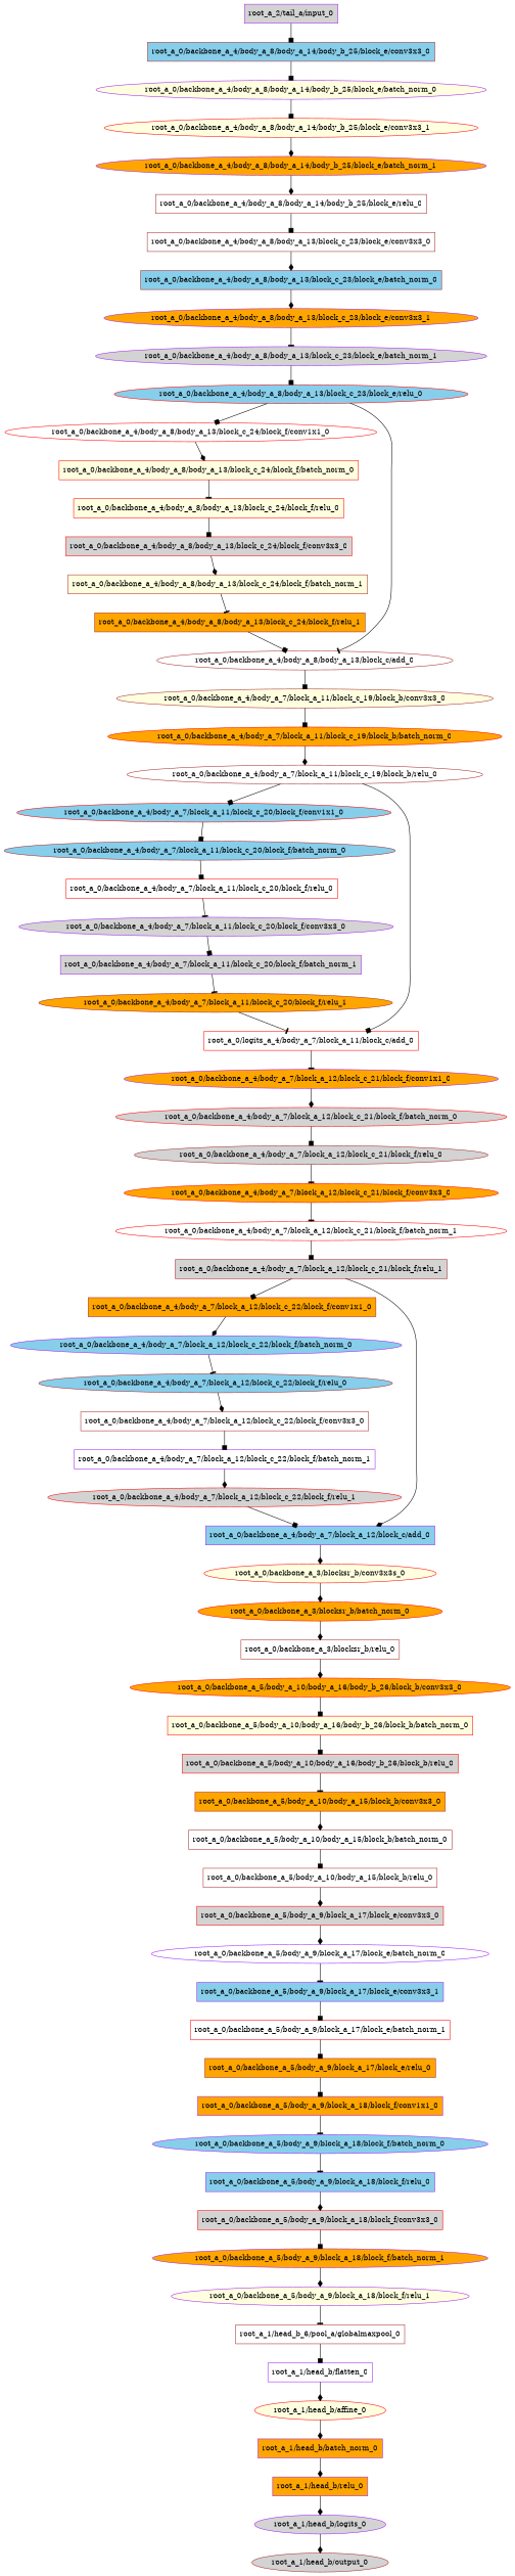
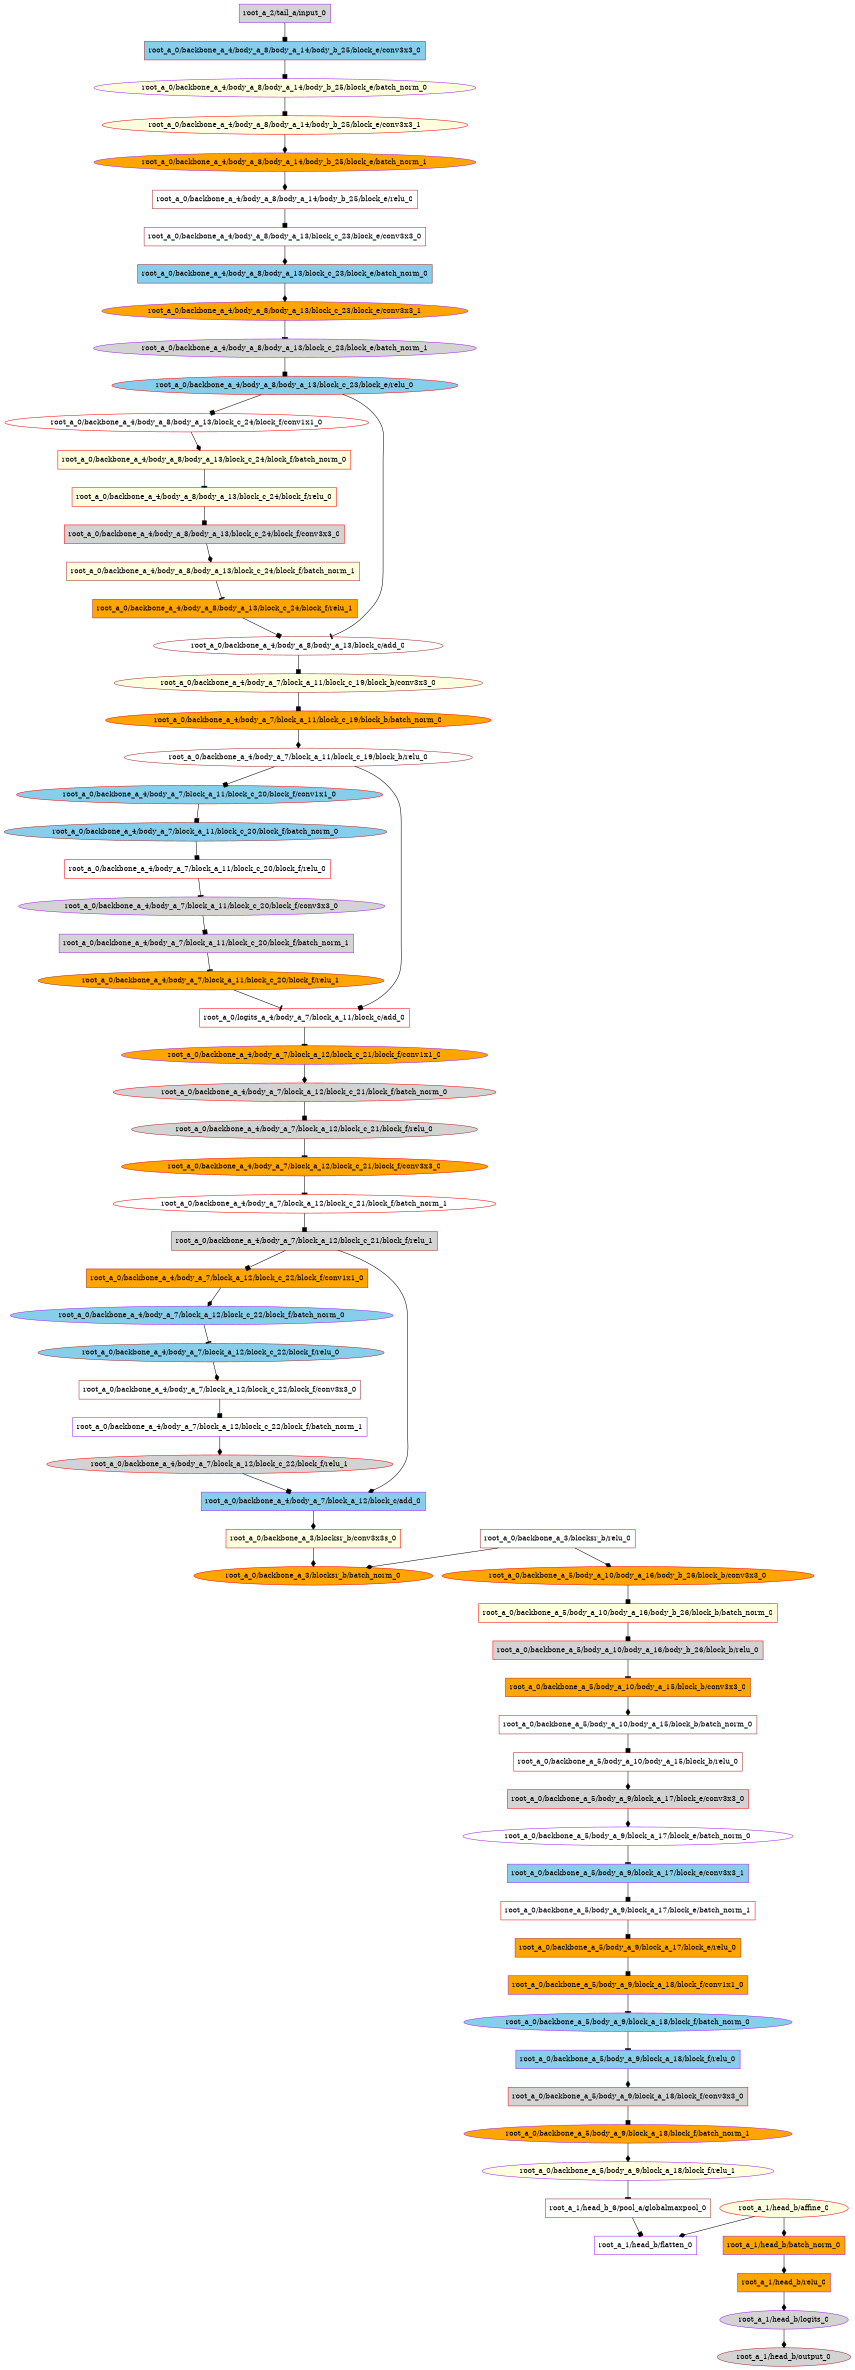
  digraph {
    node [color=brown fillcolor=white shape=box style=filled]
    edge [arrowhead=box]
    "root_a_2/tail_a/input_0" [color=purple fillcolor=lightgrey]
    "root_a_0/backbone_a_4/body_a_8/body_a_14/body_b_25/block_e/conv3x3_0" [fillcolor=skyblue]
    "root_a_0/backbone_a_4/body_a_8/body_a_14/body_b_25/block_e/batch_norm_0" [color=purple fillcolor=lightyellow shape=ellipse]
    "root_a_0/backbone_a_4/body_a_8/body_a_14/body_b_25/block_e/conv3x3_1" [color=red fillcolor=lightyellow shape=ellipse]
    "root_a_0/backbone_a_4/body_a_8/body_a_14/body_b_25/block_e/batch_norm_1" [color=purple fillcolor=orange shape=ellipse]
    "root_a_0/backbone_a_4/body_a_8/body_a_14/body_b_25/block_e/relu_0"
    "root_a_0/backbone_a_4/body_a_8/body_a_13/block_c_23/block_e/conv3x3_0"
    "root_a_0/backbone_a_4/body_a_8/body_a_13/block_c_23/block_e/batch_norm_0" [fillcolor=skyblue]
    "root_a_0/backbone_a_4/body_a_8/body_a_13/block_c_23/block_e/conv3x3_1" [color=purple fillcolor=orange shape=ellipse]
    "root_a_0/backbone_a_4/body_a_8/body_a_13/block_c_23/block_e/batch_norm_1" [color=purple fillcolor=lightgrey shape=ellipse]
    "root_a_0/backbone_a_4/body_a_8/body_a_13/block_c_23/block_e/relu_0" [color=red fillcolor=skyblue shape=ellipse]
    "root_a_0/backbone_a_4/body_a_8/body_a_13/block_c_24/block_f/conv1x1_0" [color=red shape=ellipse]
    "root_a_0/backbone_a_4/body_a_8/body_a_13/block_c/add_0" [shape=ellipse]
    "root_a_0/backbone_a_4/body_a_8/body_a_13/block_c_24/block_f/batch_norm_0" [color=red fillcolor=lightyellow]
    "root_a_0/backbone_a_4/body_a_7/block_a_11/block_c_19/block_b/conv3x3_0" [fillcolor=lightyellow shape=ellipse]
    "root_a_0/backbone_a_4/body_a_8/body_a_13/block_c_24/block_f/relu_0" [color=red fillcolor=lightyellow]
    "root_a_0/backbone_a_4/body_a_8/body_a_13/block_c_24/block_f/conv3x3_0" [color=red fillcolor=lightgrey]
    "root_a_0/backbone_a_4/body_a_8/body_a_13/block_c_24/block_f/batch_norm_1" [fillcolor=lightyellow]
    "root_a_0/backbone_a_4/body_a_8/body_a_13/block_c_24/block_f/relu_1" [fillcolor=orange]
    "root_a_0/backbone_a_4/body_a_7/block_a_11/block_c_19/block_b/batch_norm_0" [color=red fillcolor=orange shape=ellipse]
    "root_a_0/backbone_a_4/body_a_7/block_a_11/block_c_19/block_b/relu_0" [shape=ellipse]
    "root_a_0/backbone_a_4/body_a_7/block_a_11/block_c_20/block_f/conv1x1_0" [color=red fillcolor=skyblue shape=ellipse]
    n23 [color=red label="root_a_0/logits_a_4/body_a_7/block_a_11/block_c/add_0"]
    "root_a_0/backbone_a_4/body_a_7/block_a_11/block_c_20/block_f/batch_norm_0" [fillcolor=skyblue shape=ellipse]
    "root_a_0/backbone_a_4/body_a_7/block_a_12/block_c_21/block_f/conv1x1_0" [color=purple fillcolor=orange shape=ellipse]
    "root_a_0/backbone_a_4/body_a_7/block_a_11/block_c_20/block_f/relu_0" [color=red]
    "root_a_0/backbone_a_4/body_a_7/block_a_11/block_c_20/block_f/conv3x3_0" [color=purple fillcolor=lightgrey shape=ellipse]
    "root_a_0/backbone_a_4/body_a_7/block_a_11/block_c_20/block_f/batch_norm_1" [color=purple fillcolor=lightgrey]
    "root_a_0/backbone_a_4/body_a_7/block_a_11/block_c_20/block_f/relu_1" [fillcolor=orange shape=ellipse]
    "root_a_0/backbone_a_4/body_a_7/block_a_12/block_c_21/block_f/batch_norm_0" [color=red fillcolor=lightgrey shape=ellipse]
    "root_a_0/backbone_a_4/body_a_7/block_a_12/block_c_21/block_f/relu_0" [fillcolor=lightgrey shape=ellipse]
    "root_a_0/backbone_a_4/body_a_7/block_a_12/block_c_21/block_f/conv3x3_0" [color=red fillcolor=orange shape=ellipse]
    "root_a_0/backbone_a_4/body_a_7/block_a_12/block_c_21/block_f/batch_norm_1" [color=red shape=ellipse]
    "root_a_0/backbone_a_4/body_a_7/block_a_12/block_c_21/block_f/relu_1" [fillcolor=lightgrey]
    "root_a_0/backbone_a_4/body_a_7/block_a_12/block_c_22/block_f/conv1x1_0" [fillcolor=orange]
    "root_a_0/backbone_a_4/body_a_7/block_a_12/block_c/add_0" [color=purple fillcolor=skyblue]
    "root_a_0/backbone_a_4/body_a_7/block_a_12/block_c_22/block_f/batch_norm_0" [color=purple fillcolor=skyblue shape=ellipse]
-   "root_a_0/backbone_a_3/blocksr_b/conv3x3s_0" [color=red fillcolor=lightyellow shape=ellipse]
+   "root_a_0/backbone_a_3/blocksr_b/conv3x3s_0" [color=red fillcolor=lightyellow]
    "root_a_0/backbone_a_4/body_a_7/block_a_12/block_c_22/block_f/relu_0" [fillcolor=skyblue shape=ellipse]
    "root_a_0/backbone_a_4/body_a_7/block_a_12/block_c_22/block_f/conv3x3_0"
    "root_a_0/backbone_a_4/body_a_7/block_a_12/block_c_22/block_f/batch_norm_1" [color=purple]
    "root_a_0/backbone_a_4/body_a_7/block_a_12/block_c_22/block_f/relu_1" [color=red fillcolor=lightgrey shape=ellipse]
    "root_a_0/backbone_a_3/blocksr_b/batch_norm_0" [color=red fillcolor=orange shape=ellipse]
    "root_a_0/backbone_a_3/blocksr_b/relu_0"
    "root_a_0/backbone_a_5/body_a_10/body_a_16/body_b_26/block_b/conv3x3_0" [color=red fillcolor=orange shape=ellipse]
    "root_a_0/backbone_a_5/body_a_10/body_a_16/body_b_26/block_b/batch_norm_0" [color=red fillcolor=lightyellow]
    "root_a_0/backbone_a_5/body_a_10/body_a_16/body_b_26/block_b/relu_0" [color=red fillcolor=lightgrey]
    "root_a_0/backbone_a_5/body_a_10/body_a_15/block_b/conv3x3_0" [fillcolor=orange]
    "root_a_0/backbone_a_5/body_a_10/body_a_15/block_b/batch_norm_0"
    "root_a_0/backbone_a_5/body_a_10/body_a_15/block_b/relu_0"
    "root_a_0/backbone_a_5/body_a_9/block_a_17/block_e/conv3x3_0" [color=red fillcolor=lightgrey]
    "root_a_0/backbone_a_5/body_a_9/block_a_17/block_e/batch_norm_0" [color=purple shape=ellipse]
    "root_a_0/backbone_a_5/body_a_9/block_a_17/block_e/conv3x3_1" [color=purple fillcolor=skyblue]
    "root_a_0/backbone_a_5/body_a_9/block_a_17/block_e/batch_norm_1" [color=red]
    "root_a_0/backbone_a_5/body_a_9/block_a_17/block_e/relu_0" [fillcolor=orange]
    "root_a_0/backbone_a_5/body_a_9/block_a_18/block_f/conv1x1_0" [color=purple fillcolor=orange]
    "root_a_0/backbone_a_5/body_a_9/block_a_18/block_f/batch_norm_0" [color=purple fillcolor=skyblue shape=ellipse]
    "root_a_0/backbone_a_5/body_a_9/block_a_18/block_f/relu_0" [color=purple fillcolor=skyblue]
    "root_a_0/backbone_a_5/body_a_9/block_a_18/block_f/conv3x3_0" [color=red fillcolor=lightgrey]
    "root_a_0/backbone_a_5/body_a_9/block_a_18/block_f/batch_norm_1" [color=purple fillcolor=orange shape=ellipse]
    "root_a_0/backbone_a_5/body_a_9/block_a_18/block_f/relu_1" [color=purple fillcolor=lightyellow shape=ellipse]
    "root_a_1/head_b_6/pool_a/globalmaxpool_0"
    "root_a_1/head_b/flatten_0" [color=purple]
    "root_a_1/head_b/affine_0" [color=red fillcolor=lightyellow shape=ellipse]
    "root_a_1/head_b/batch_norm_0" [color=purple fillcolor=orange]
    "root_a_1/head_b/relu_0" [color=purple fillcolor=orange]
    "root_a_1/head_b/logits_0" [color=purple fillcolor=lightgrey shape=ellipse]
    "root_a_1/head_b/output_0" [fillcolor=lightgrey shape=ellipse]
    "root_a_2/tail_a/input_0" -> "root_a_0/backbone_a_4/body_a_8/body_a_14/body_b_25/block_e/conv3x3_0"
    "root_a_0/backbone_a_4/body_a_8/body_a_14/body_b_25/block_e/conv3x3_0" -> "root_a_0/backbone_a_4/body_a_8/body_a_14/body_b_25/block_e/batch_norm_0"
    "root_a_0/backbone_a_4/body_a_8/body_a_14/body_b_25/block_e/batch_norm_0" -> "root_a_0/backbone_a_4/body_a_8/body_a_14/body_b_25/block_e/conv3x3_1"
    "root_a_0/backbone_a_4/body_a_8/body_a_14/body_b_25/block_e/conv3x3_1" -> "root_a_0/backbone_a_4/body_a_8/body_a_14/body_b_25/block_e/batch_norm_1" [arrowhead=diamond]
    "root_a_0/backbone_a_4/body_a_8/body_a_14/body_b_25/block_e/batch_norm_1" -> "root_a_0/backbone_a_4/body_a_8/body_a_14/body_b_25/block_e/relu_0" [arrowhead=diamond]
    "root_a_0/backbone_a_4/body_a_8/body_a_14/body_b_25/block_e/relu_0" -> "root_a_0/backbone_a_4/body_a_8/body_a_13/block_c_23/block_e/conv3x3_0"
    "root_a_0/backbone_a_4/body_a_8/body_a_13/block_c_23/block_e/conv3x3_0" -> "root_a_0/backbone_a_4/body_a_8/body_a_13/block_c_23/block_e/batch_norm_0" [arrowhead=diamond]
    "root_a_0/backbone_a_4/body_a_8/body_a_13/block_c_23/block_e/batch_norm_0" -> "root_a_0/backbone_a_4/body_a_8/body_a_13/block_c_23/block_e/conv3x3_1" [arrowhead=diamond]
    "root_a_0/backbone_a_4/body_a_8/body_a_13/block_c_23/block_e/conv3x3_1" -> "root_a_0/backbone_a_4/body_a_8/body_a_13/block_c_23/block_e/batch_norm_1" [arrowhead=tee]
    "root_a_0/backbone_a_4/body_a_8/body_a_13/block_c_23/block_e/batch_norm_1" -> "root_a_0/backbone_a_4/body_a_8/body_a_13/block_c_23/block_e/relu_0"
    "root_a_0/backbone_a_4/body_a_8/body_a_13/block_c_23/block_e/relu_0" -> "root_a_0/backbone_a_4/body_a_8/body_a_13/block_c_24/block_f/conv1x1_0"
    "root_a_0/backbone_a_4/body_a_8/body_a_13/block_c_23/block_e/relu_0" -> "root_a_0/backbone_a_4/body_a_8/body_a_13/block_c/add_0" [arrowhead=tee]
    "root_a_0/backbone_a_4/body_a_8/body_a_13/block_c_24/block_f/conv1x1_0" -> "root_a_0/backbone_a_4/body_a_8/body_a_13/block_c_24/block_f/batch_norm_0" [arrowhead=diamond]
    "root_a_0/backbone_a_4/body_a_8/body_a_13/block_c/add_0" -> "root_a_0/backbone_a_4/body_a_7/block_a_11/block_c_19/block_b/conv3x3_0"
    "root_a_0/backbone_a_4/body_a_8/body_a_13/block_c_24/block_f/batch_norm_0" -> "root_a_0/backbone_a_4/body_a_8/body_a_13/block_c_24/block_f/relu_0" [arrowhead=tee]
    "root_a_0/backbone_a_4/body_a_7/block_a_11/block_c_19/block_b/conv3x3_0" -> "root_a_0/backbone_a_4/body_a_7/block_a_11/block_c_19/block_b/batch_norm_0"
    "root_a_0/backbone_a_4/body_a_8/body_a_13/block_c_24/block_f/relu_0" -> "root_a_0/backbone_a_4/body_a_8/body_a_13/block_c_24/block_f/conv3x3_0"
    "root_a_0/backbone_a_4/body_a_8/body_a_13/block_c_24/block_f/conv3x3_0" -> "root_a_0/backbone_a_4/body_a_8/body_a_13/block_c_24/block_f/batch_norm_1" [arrowhead=diamond]
    "root_a_0/backbone_a_4/body_a_8/body_a_13/block_c_24/block_f/batch_norm_1" -> "root_a_0/backbone_a_4/body_a_8/body_a_13/block_c_24/block_f/relu_1" [arrowhead=tee]
    "root_a_0/backbone_a_4/body_a_8/body_a_13/block_c_24/block_f/relu_1" -> "root_a_0/backbone_a_4/body_a_8/body_a_13/block_c/add_0"
    "root_a_0/backbone_a_4/body_a_7/block_a_11/block_c_19/block_b/batch_norm_0" -> "root_a_0/backbone_a_4/body_a_7/block_a_11/block_c_19/block_b/relu_0" [arrowhead=diamond]
    "root_a_0/backbone_a_4/body_a_7/block_a_11/block_c_19/block_b/relu_0" -> "root_a_0/backbone_a_4/body_a_7/block_a_11/block_c_20/block_f/conv1x1_0"
    "root_a_0/backbone_a_4/body_a_7/block_a_11/block_c_19/block_b/relu_0" -> n23
    "root_a_0/backbone_a_4/body_a_7/block_a_11/block_c_20/block_f/conv1x1_0" -> "root_a_0/backbone_a_4/body_a_7/block_a_11/block_c_20/block_f/batch_norm_0"
    n23 -> "root_a_0/backbone_a_4/body_a_7/block_a_12/block_c_21/block_f/conv1x1_0" [arrowhead=tee]
    "root_a_0/backbone_a_4/body_a_7/block_a_11/block_c_20/block_f/batch_norm_0" -> "root_a_0/backbone_a_4/body_a_7/block_a_11/block_c_20/block_f/relu_0"
    "root_a_0/backbone_a_4/body_a_7/block_a_12/block_c_21/block_f/conv1x1_0" -> "root_a_0/backbone_a_4/body_a_7/block_a_12/block_c_21/block_f/batch_norm_0" [arrowhead=diamond]
    "root_a_0/backbone_a_4/body_a_7/block_a_11/block_c_20/block_f/relu_0" -> "root_a_0/backbone_a_4/body_a_7/block_a_11/block_c_20/block_f/conv3x3_0" [arrowhead=tee]
    "root_a_0/backbone_a_4/body_a_7/block_a_11/block_c_20/block_f/conv3x3_0" -> "root_a_0/backbone_a_4/body_a_7/block_a_11/block_c_20/block_f/batch_norm_1"
    "root_a_0/backbone_a_4/body_a_7/block_a_11/block_c_20/block_f/batch_norm_1" -> "root_a_0/backbone_a_4/body_a_7/block_a_11/block_c_20/block_f/relu_1" [arrowhead=tee]
    "root_a_0/backbone_a_4/body_a_7/block_a_11/block_c_20/block_f/relu_1" -> n23 [arrowhead=tee]
    "root_a_0/backbone_a_4/body_a_7/block_a_12/block_c_21/block_f/batch_norm_0" -> "root_a_0/backbone_a_4/body_a_7/block_a_12/block_c_21/block_f/relu_0"
    "root_a_0/backbone_a_4/body_a_7/block_a_12/block_c_21/block_f/relu_0" -> "root_a_0/backbone_a_4/body_a_7/block_a_12/block_c_21/block_f/conv3x3_0" [arrowhead=tee]
    "root_a_0/backbone_a_4/body_a_7/block_a_12/block_c_21/block_f/conv3x3_0" -> "root_a_0/backbone_a_4/body_a_7/block_a_12/block_c_21/block_f/batch_norm_1" [arrowhead=tee]
    "root_a_0/backbone_a_4/body_a_7/block_a_12/block_c_21/block_f/batch_norm_1" -> "root_a_0/backbone_a_4/body_a_7/block_a_12/block_c_21/block_f/relu_1"
    "root_a_0/backbone_a_4/body_a_7/block_a_12/block_c_21/block_f/relu_1" -> "root_a_0/backbone_a_4/body_a_7/block_a_12/block_c_22/block_f/conv1x1_0"
    "root_a_0/backbone_a_4/body_a_7/block_a_12/block_c_21/block_f/relu_1" -> "root_a_0/backbone_a_4/body_a_7/block_a_12/block_c/add_0" [arrowhead=diamond]
    "root_a_0/backbone_a_4/body_a_7/block_a_12/block_c_22/block_f/conv1x1_0" -> "root_a_0/backbone_a_4/body_a_7/block_a_12/block_c_22/block_f/batch_norm_0" [arrowhead=diamond]
    "root_a_0/backbone_a_4/body_a_7/block_a_12/block_c/add_0" -> "root_a_0/backbone_a_3/blocksr_b/conv3x3s_0" [arrowhead=diamond]
    "root_a_0/backbone_a_4/body_a_7/block_a_12/block_c_22/block_f/batch_norm_0" -> "root_a_0/backbone_a_4/body_a_7/block_a_12/block_c_22/block_f/relu_0" [arrowhead=tee]
    "root_a_0/backbone_a_3/blocksr_b/conv3x3s_0" -> "root_a_0/backbone_a_3/blocksr_b/batch_norm_0" [arrowhead=diamond]
    "root_a_0/backbone_a_4/body_a_7/block_a_12/block_c_22/block_f/relu_0" -> "root_a_0/backbone_a_4/body_a_7/block_a_12/block_c_22/block_f/conv3x3_0" [arrowhead=diamond]
    "root_a_0/backbone_a_4/body_a_7/block_a_12/block_c_22/block_f/conv3x3_0" -> "root_a_0/backbone_a_4/body_a_7/block_a_12/block_c_22/block_f/batch_norm_1"
    "root_a_0/backbone_a_4/body_a_7/block_a_12/block_c_22/block_f/batch_norm_1" -> "root_a_0/backbone_a_4/body_a_7/block_a_12/block_c_22/block_f/relu_1" [arrowhead=diamond]
    "root_a_0/backbone_a_4/body_a_7/block_a_12/block_c_22/block_f/relu_1" -> "root_a_0/backbone_a_4/body_a_7/block_a_12/block_c/add_0"
-   "root_a_0/backbone_a_3/blocksr_b/batch_norm_0" -> "root_a_0/backbone_a_3/blocksr_b/relu_0" [arrowhead=diamond]
+   "root_a_0/backbone_a_3/blocksr_b/relu_0" -> "root_a_0/backbone_a_3/blocksr_b/batch_norm_0" [arrowhead=diamond]
    "root_a_0/backbone_a_3/blocksr_b/relu_0" -> "root_a_0/backbone_a_5/body_a_10/body_a_16/body_b_26/block_b/conv3x3_0" [arrowhead=diamond]
    "root_a_0/backbone_a_5/body_a_10/body_a_16/body_b_26/block_b/conv3x3_0" -> "root_a_0/backbone_a_5/body_a_10/body_a_16/body_b_26/block_b/batch_norm_0"
    "root_a_0/backbone_a_5/body_a_10/body_a_16/body_b_26/block_b/batch_norm_0" -> "root_a_0/backbone_a_5/body_a_10/body_a_16/body_b_26/block_b/relu_0"
    "root_a_0/backbone_a_5/body_a_10/body_a_16/body_b_26/block_b/relu_0" -> "root_a_0/backbone_a_5/body_a_10/body_a_15/block_b/conv3x3_0" [arrowhead=tee]
    "root_a_0/backbone_a_5/body_a_10/body_a_15/block_b/conv3x3_0" -> "root_a_0/backbone_a_5/body_a_10/body_a_15/block_b/batch_norm_0" [arrowhead=diamond]
    "root_a_0/backbone_a_5/body_a_10/body_a_15/block_b/batch_norm_0" -> "root_a_0/backbone_a_5/body_a_10/body_a_15/block_b/relu_0"
    "root_a_0/backbone_a_5/body_a_10/body_a_15/block_b/relu_0" -> "root_a_0/backbone_a_5/body_a_9/block_a_17/block_e/conv3x3_0" [arrowhead=diamond]
    "root_a_0/backbone_a_5/body_a_9/block_a_17/block_e/conv3x3_0" -> "root_a_0/backbone_a_5/body_a_9/block_a_17/block_e/batch_norm_0" [arrowhead=diamond]
    "root_a_0/backbone_a_5/body_a_9/block_a_17/block_e/batch_norm_0" -> "root_a_0/backbone_a_5/body_a_9/block_a_17/block_e/conv3x3_1" [arrowhead=tee]
    "root_a_0/backbone_a_5/body_a_9/block_a_17/block_e/conv3x3_1" -> "root_a_0/backbone_a_5/body_a_9/block_a_17/block_e/batch_norm_1"
    "root_a_0/backbone_a_5/body_a_9/block_a_17/block_e/batch_norm_1" -> "root_a_0/backbone_a_5/body_a_9/block_a_17/block_e/relu_0"
    "root_a_0/backbone_a_5/body_a_9/block_a_17/block_e/relu_0" -> "root_a_0/backbone_a_5/body_a_9/block_a_18/block_f/conv1x1_0"
    "root_a_0/backbone_a_5/body_a_9/block_a_18/block_f/conv1x1_0" -> "root_a_0/backbone_a_5/body_a_9/block_a_18/block_f/batch_norm_0" [arrowhead=tee]
    "root_a_0/backbone_a_5/body_a_9/block_a_18/block_f/batch_norm_0" -> "root_a_0/backbone_a_5/body_a_9/block_a_18/block_f/relu_0" [arrowhead=tee]
    "root_a_0/backbone_a_5/body_a_9/block_a_18/block_f/relu_0" -> "root_a_0/backbone_a_5/body_a_9/block_a_18/block_f/conv3x3_0" [arrowhead=diamond]
    "root_a_0/backbone_a_5/body_a_9/block_a_18/block_f/conv3x3_0" -> "root_a_0/backbone_a_5/body_a_9/block_a_18/block_f/batch_norm_1"
    "root_a_0/backbone_a_5/body_a_9/block_a_18/block_f/batch_norm_1" -> "root_a_0/backbone_a_5/body_a_9/block_a_18/block_f/relu_1" [arrowhead=diamond]
    "root_a_0/backbone_a_5/body_a_9/block_a_18/block_f/relu_1" -> "root_a_1/head_b_6/pool_a/globalmaxpool_0" [arrowhead=tee]
    "root_a_1/head_b_6/pool_a/globalmaxpool_0" -> "root_a_1/head_b/flatten_0"
-   "root_a_1/head_b/flatten_0" -> "root_a_1/head_b/affine_0" [arrowhead=diamond]
+   "root_a_1/head_b/affine_0" -> "root_a_1/head_b/flatten_0" [arrowhead=diamond]
    "root_a_1/head_b/affine_0" -> "root_a_1/head_b/batch_norm_0" [arrowhead=diamond]
    "root_a_1/head_b/batch_norm_0" -> "root_a_1/head_b/relu_0" [arrowhead=diamond]
    "root_a_1/head_b/relu_0" -> "root_a_1/head_b/logits_0" [arrowhead=diamond]
    "root_a_1/head_b/logits_0" -> "root_a_1/head_b/output_0" [arrowhead=diamond]
  }
